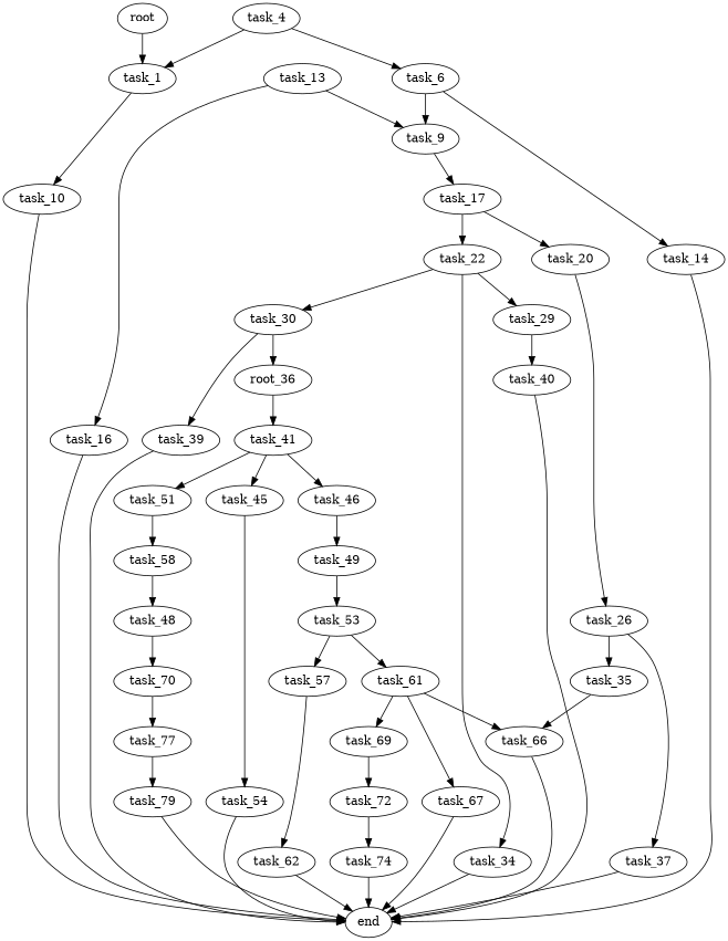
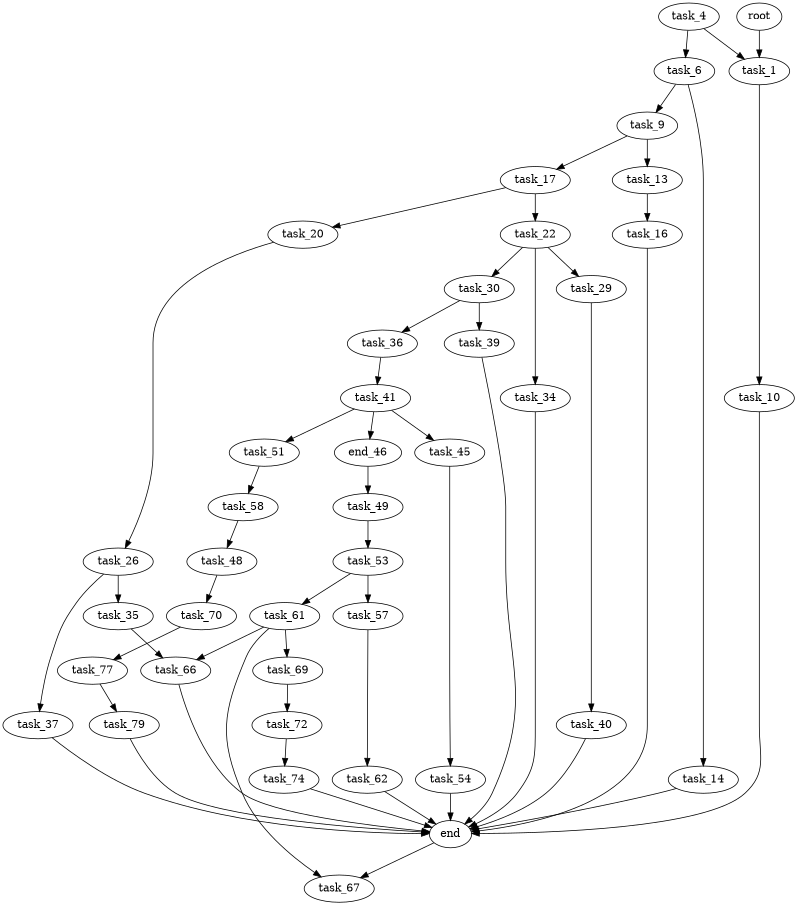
  digraph {
    root
    task_1
    task_10
    task_4
    task_6
    end
    task_9
    task_14
    task_13
    task_17
    task_16
    task_20
    task_22
    task_26
    task_29
    task_30
    task_34
    task_35
    task_37
    task_40
-   task_36 [label=root_36]
+   task_36
    task_39
    task_66
    task_41
    task_45
-   task_46
+   task_46 [label=end_46]
    task_51
    task_54
    task_49
    task_58
    task_53
    task_57
    task_61
    n34 [label=task_48]
    task_62
    task_67
    task_69
    n38 [label=task_70]
    task_72
    task_77
    task_74
    task_79
    root -> task_1
    task_1 -> task_10
    task_10 -> end
    task_4 -> task_1
    task_4 -> task_6
    task_6 -> task_9
    task_6 -> task_14
-   task_13 -> task_9
+   task_9 -> task_13
    task_9 -> task_17
    task_14 -> end
    task_13 -> task_16
    task_17 -> task_20
    task_17 -> task_22
    task_16 -> end
    task_20 -> task_26
    task_22 -> task_29
    task_22 -> task_30
    task_22 -> task_34
    task_26 -> task_35
    task_26 -> task_37
    task_29 -> task_40
    task_30 -> task_36
    task_30 -> task_39
    task_34 -> end
    task_35 -> task_66
    task_37 -> end
    task_40 -> end
    task_36 -> task_41
    task_39 -> end
    task_66 -> end
    task_41 -> task_45
    task_41 -> task_46
    task_41 -> task_51
    task_45 -> task_54
    task_46 -> task_49
    task_51 -> task_58
    task_54 -> end
    task_49 -> task_53
    task_58 -> n34
    task_53 -> task_57
    task_53 -> task_61
    task_57 -> task_62
    task_61 -> task_66
    task_61 -> task_67
    task_61 -> task_69
    n34 -> n38
    task_62 -> end
-   task_67 -> end
+   end -> task_67
    task_69 -> task_72
    n38 -> task_77
    task_72 -> task_74
    task_77 -> task_79
    task_74 -> end
    task_79 -> end
  }
